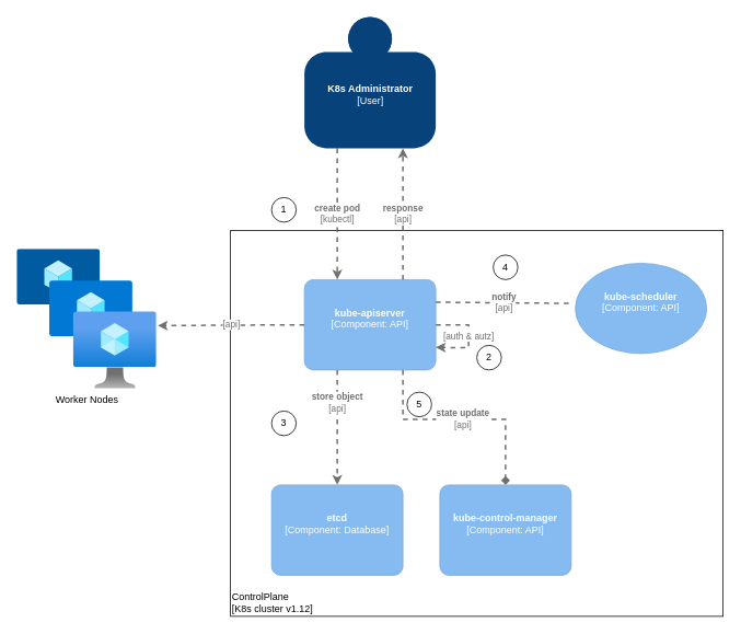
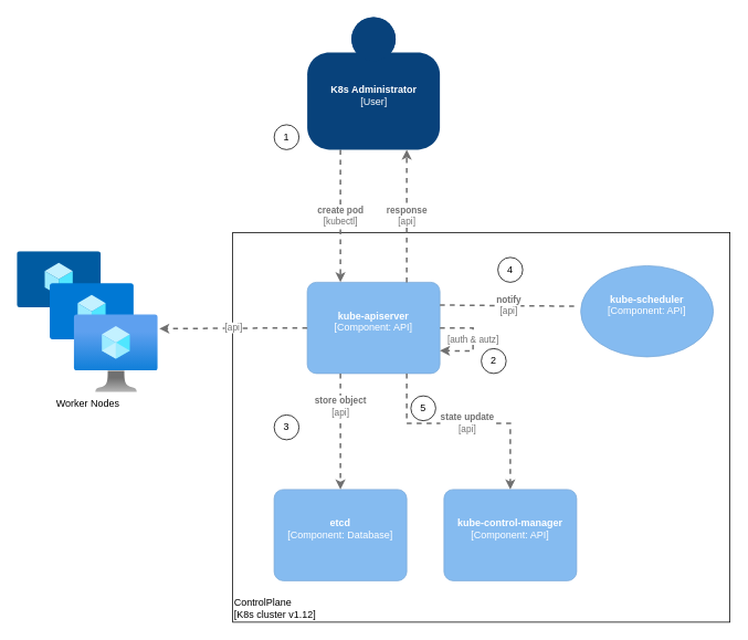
  <mxCell id="0" />
  <mxCell id="1" parent="0" />
  <mxCell id="2" value="&lt;div style=&quot;text-align: left&quot;&gt;ControlPlane&lt;/div&gt;&lt;div style=&quot;text-align: left&quot;&gt;[K8s cluster v1.12]&lt;/div&gt;" style="rounded=0;whiteSpace=wrap;html=1;labelBackgroundColor=none;fillColor=#ffffff;fontColor=#000000;align=left;arcSize=5;strokeColor=#000000;verticalAlign=bottom;metaEdit=1;metaData={&quot;c4Type&quot;:{&quot;editable&quot;:false}};points=[[0.25,0,0],[0.5,0,0],[0.75,0,0],[1,0.25,0],[1,0.5,0],[1,0.75,0],[0.75,1,0],[0.5,1,0],[0.25,1,0],[0,0.75,0],[0,0.5,0],[0,0.25,0]];" parent="1" vertex="1"><mxGeometry x="280" y="280" width="600" height="470" as="geometry" /></mxCell>
  <mxCell id="3" value="&lt;b&gt;kube-apiserver&lt;/b&gt;&lt;div&gt;[Component: API]&lt;/div&gt;&lt;br&gt;&lt;div&gt; &lt;/div&gt;" style="rounded=1;whiteSpace=wrap;html=1;labelBackgroundColor=none;fillColor=#85BBF0;fontColor=#ffffff;align=center;arcSize=10;strokeColor=#78A8D8;metaEdit=1;metaData={&quot;c4Type&quot;:{&quot;editable&quot;:false}};points=[[0.25,0,0],[0.5,0,0],[0.75,0,0],[1,0.25,0],[1,0.5,0],[1,0.75,0],[0.75,1,0],[0.5,1,0],[0.25,1,0],[0,0.75,0],[0,0.5,0],[0,0.25,0]];" parent="1" vertex="1"><mxGeometry x="370" y="340" width="160" height="110.0" as="geometry" /></mxCell>
  <mxCell id="4" value="&lt;div style=&quot;text-align: left&quot;&gt;&lt;div style=&quot;text-align: center&quot;&gt;&lt;b&gt;create pod&lt;/b&gt;&lt;/div&gt;&lt;div style=&quot;text-align: center&quot;&gt;[kubectl]&lt;/div&gt;&lt;/div&gt;" style="edgeStyle=none;rounded=0;html=1;entryX=0.25;entryY=0;jettySize=auto;orthogonalLoop=1;strokeColor=#707070;strokeWidth=2;fontColor=#707070;jumpStyle=none;dashed=1;metaEdit=1;metaData={&quot;c4Type&quot;:{&quot;editable&quot;:false}};entryDx=0;entryDy=0;entryPerimeter=0;exitX=0.25;exitY=1;exitDx=0;exitDy=0;exitPerimeter=0;" edge="1" parent="1" source="9" target="3"><mxGeometry width="160" relative="1" as="geometry"><mxPoint x="410" y="200" as="sourcePoint" /><mxPoint x="550" y="240" as="targetPoint" /></mxGeometry></mxCell>
  <mxCell id="5" value="&lt;b&gt;etcd&lt;/b&gt;&lt;div&gt;[Component: Database]&lt;/div&gt;&lt;br&gt;&lt;div&gt;&lt;/div&gt;" style="rounded=1;whiteSpace=wrap;html=1;labelBackgroundColor=none;fillColor=#85BBF0;fontColor=#ffffff;align=center;arcSize=10;strokeColor=#78A8D8;metaEdit=1;metaData={&quot;c4Type&quot;:{&quot;editable&quot;:false}};points=[[0.25,0,0],[0.5,0,0],[0.75,0,0],[1,0.25,0],[1,0.5,0],[1,0.75,0],[0.75,1,0],[0.5,1,0],[0.25,1,0],[0,0.75,0],[0,0.5,0],[0,0.25,0]];" vertex="1" parent="1"><mxGeometry x="330" y="590" width="160" height="110.0" as="geometry" /></mxCell>
  <mxCell id="6" value="&lt;div style=&quot;text-align: left&quot;&gt;&lt;div style=&quot;text-align: center&quot;&gt;&lt;b&gt;store object&lt;/b&gt;&lt;/div&gt;&lt;div style=&quot;text-align: center&quot;&gt;[api]&lt;/div&gt;&lt;/div&gt;" style="edgeStyle=none;rounded=0;html=1;entryX=0.5;entryY=0;jettySize=auto;orthogonalLoop=1;strokeColor=#707070;strokeWidth=2;fontColor=#707070;jumpStyle=none;dashed=1;metaEdit=1;metaData={&quot;c4Type&quot;:{&quot;editable&quot;:false}};exitX=0.25;exitY=1;exitDx=0;exitDy=0;exitPerimeter=0;entryDx=0;entryDy=0;entryPerimeter=0;" edge="1" parent="1" source="3" target="5"><mxGeometry x="-0.429" width="160" relative="1" as="geometry"><mxPoint x="450" y="540" as="sourcePoint" /><mxPoint x="610" y="540" as="targetPoint" /><mxPoint as="offset" /></mxGeometry></mxCell>
- <mxCell id="7" value="1" style="ellipse;whiteSpace=wrap;html=1;aspect=fixed;rounded=0;" vertex="1" parent="1"><mxGeometry x="330" y="240" width="30" height="30" as="geometry" /></mxCell>
+ <mxCell id="7" value="1" style="ellipse;whiteSpace=wrap;html=1;aspect=fixed;rounded=0;" vertex="1" parent="1"><mxGeometry x="330" y="150" width="30" height="30" as="geometry" /></mxCell>
  <mxCell id="8" value="3" style="ellipse;whiteSpace=wrap;html=1;aspect=fixed;rounded=0;" vertex="1" parent="1"><mxGeometry x="330" y="500" width="30" height="30" as="geometry" /></mxCell>
  <mxCell id="9" value="&lt;b&gt;K8s Administrator&lt;/b&gt;&lt;div&gt;[User]&lt;/div&gt;&lt;br&gt;&lt;div&gt; &lt;/div&gt;" style="html=1;dashed=0;whitespace=wrap;fillColor=#08427b;strokeColor=none;fontColor=#ffffff;shape=mxgraph.c4.person;align=center;metaEdit=1;points=[[0.5,0,0],[1,0.5,0],[1,0.75,0],[0.75,1,0],[0.5,1,0],[0.25,1,0],[0,0.75,0],[0,0.5,0]];metaData={&quot;c4Type&quot;:{&quot;editable&quot;:false}};rounded=0;" vertex="1" parent="1"><mxGeometry x="370" y="20" width="160" height="160" as="geometry" /></mxCell>
  <mxCell id="10" value="&lt;div style=&quot;text-align: left&quot;&gt;&lt;div style=&quot;text-align: center&quot;&gt;&lt;b&gt; &lt;/b&gt;&lt;/div&gt;&lt;div style=&quot;text-align: center&quot;&gt;[auth &amp; autz]&lt;/div&gt;&lt;/div&gt;" style="edgeStyle=none;rounded=0;html=1;entryX=1;entryY=0.75;jettySize=auto;orthogonalLoop=1;strokeColor=#707070;strokeWidth=2;fontColor=#707070;jumpStyle=none;dashed=1;metaEdit=1;metaData={&quot;c4Type&quot;:{&quot;editable&quot;:false}};entryDx=0;entryDy=0;entryPerimeter=0;exitX=1;exitY=0.5;exitDx=0;exitDy=0;exitPerimeter=0;" edge="1" parent="1" source="3" target="3"><mxGeometry width="160" relative="1" as="geometry"><mxPoint x="630" y="380" as="sourcePoint" /><mxPoint x="790" y="380" as="targetPoint" /><Array as="points"><mxPoint x="570" y="395" /><mxPoint x="570" y="423" /></Array></mxGeometry></mxCell>
  <mxCell id="11" value="2" style="ellipse;whiteSpace=wrap;html=1;aspect=fixed;rounded=0;" vertex="1" parent="1"><mxGeometry x="580" y="420" width="30" height="30" as="geometry" /></mxCell>
  <mxCell id="12" value="&lt;b&gt;kube-scheduler&lt;/b&gt;&lt;div&gt;[Component: API]&lt;/div&gt;&lt;br&gt;&lt;div&gt; &lt;/div&gt;" style="ellipse;whiteSpace=wrap;html=1;labelBackgroundColor=none;fillColor=#85BBF0;fontColor=#ffffff;align=center;arcSize=10;strokeColor=#78A8D8;metaEdit=1;metaData={&quot;c4Type&quot;:{&quot;editable&quot;:false}};points=[[0.25,0,0],[0.5,0,0],[0.75,0,0],[1,0.25,0],[1,0.5,0],[1,0.75,0],[0.75,1,0],[0.5,1,0],[0.25,1,0],[0,0.75,0],[0,0.5,0],[0,0.25,0]];" vertex="1" parent="1"><mxGeometry x="700" y="320" width="160" height="110.0" as="geometry" /></mxCell>
  <mxCell id="13" value="&lt;div style=&quot;text-align: left&quot;&gt;&lt;div style=&quot;text-align: center&quot;&gt;&lt;b&gt;response&lt;/b&gt;&lt;/div&gt;&lt;div style=&quot;text-align: center&quot;&gt;[api]&lt;/div&gt;&lt;/div&gt;" style="edgeStyle=none;rounded=0;html=1;entryX=0.75;entryY=1;jettySize=auto;orthogonalLoop=1;strokeColor=#707070;strokeWidth=2;fontColor=#707070;jumpStyle=none;dashed=1;metaEdit=1;metaData={&quot;c4Type&quot;:{&quot;editable&quot;:false}};exitX=0.75;exitY=0;exitDx=0;exitDy=0;exitPerimeter=0;entryDx=0;entryDy=0;entryPerimeter=0;" edge="1" parent="1" source="3" target="9"><mxGeometry width="160" relative="1" as="geometry"><mxPoint x="630" y="150" as="sourcePoint" /><mxPoint x="790" y="150" as="targetPoint" /></mxGeometry></mxCell>
  <mxCell id="14" value="&lt;div style=&quot;text-align: left&quot;&gt;&lt;div style=&quot;text-align: center&quot;&gt;&lt;b&gt;notify&lt;/b&gt;&lt;/div&gt;&lt;div style=&quot;text-align: center&quot;&gt;[api]&lt;/div&gt;&lt;/div&gt;" style="edgeStyle=none;rounded=0;html=1;entryX=-0.019;entryY=0.445;jettySize=auto;orthogonalLoop=1;strokeColor=#707070;strokeWidth=2;fontColor=#707070;jumpStyle=none;dashed=1;metaEdit=1;metaData={&quot;c4Type&quot;:{&quot;editable&quot;:false}};exitX=1;exitY=0.25;exitDx=0;exitDy=0;exitPerimeter=0;entryDx=0;entryDy=0;entryPerimeter=0;endArrow=none;" edge="1" parent="1" source="3" target="12"><mxGeometry width="160" relative="1" as="geometry"><mxPoint x="740" y="190" as="sourcePoint" /><mxPoint x="900" y="190" as="targetPoint" /></mxGeometry></mxCell>
  <mxCell id="15" value="&lt;b&gt;kube-control-manager&lt;/b&gt;&lt;div&gt;[Component: API]&lt;/div&gt;&lt;br&gt;&lt;div&gt; &lt;/div&gt;" style="rounded=1;whiteSpace=wrap;html=1;labelBackgroundColor=none;fillColor=#85BBF0;fontColor=#ffffff;align=center;arcSize=10;strokeColor=#78A8D8;metaEdit=1;metaData={&quot;c4Type&quot;:{&quot;editable&quot;:false}};points=[[0.25,0,0],[0.5,0,0],[0.75,0,0],[1,0.25,0],[1,0.5,0],[1,0.75,0],[0.75,1,0],[0.5,1,0],[0.25,1,0],[0,0.75,0],[0,0.5,0],[0,0.25,0]];" vertex="1" parent="1"><mxGeometry x="535" y="590" width="160" height="110.0" as="geometry" /></mxCell>
  <mxCell id="16" value="4" style="ellipse;whiteSpace=wrap;html=1;aspect=fixed;rounded=0;" vertex="1" parent="1"><mxGeometry x="600" y="310" width="30" height="30" as="geometry" /></mxCell>
- <mxCell id="17" value="&lt;div style=&quot;text-align: left&quot;&gt;&lt;div style=&quot;text-align: center&quot;&gt;&lt;b&gt;state update&lt;/b&gt;&lt;/div&gt;&lt;div style=&quot;text-align: center&quot;&gt;[api]&lt;/div&gt;&lt;/div&gt;" style="edgeStyle=none;rounded=0;html=1;entryX=0.5;entryY=0;jettySize=auto;orthogonalLoop=1;strokeColor=#707070;strokeWidth=2;fontColor=#707070;jumpStyle=none;dashed=1;metaEdit=1;metaData={&quot;c4Type&quot;:{&quot;editable&quot;:false}};exitX=0.75;exitY=1;exitDx=0;exitDy=0;exitPerimeter=0;entryDx=0;entryDy=0;entryPerimeter=0;endArrow=diamond;" edge="1" parent="1" source="3" target="15"><mxGeometry width="160" relative="1" as="geometry"><mxPoint x="540" y="680" as="sourcePoint" /><mxPoint x="700" y="680" as="targetPoint" /><Array as="points"><mxPoint x="490" y="510" /><mxPoint x="615" y="510" /></Array></mxGeometry></mxCell>
+ <mxCell id="17" value="&lt;div style=&quot;text-align: left&quot;&gt;&lt;div style=&quot;text-align: center&quot;&gt;&lt;b&gt;state update&lt;/b&gt;&lt;/div&gt;&lt;div style=&quot;text-align: center&quot;&gt;[api]&lt;/div&gt;&lt;/div&gt;" style="edgeStyle=none;rounded=0;html=1;entryX=0.5;entryY=0;jettySize=auto;orthogonalLoop=1;strokeColor=#707070;strokeWidth=2;fontColor=#707070;jumpStyle=none;dashed=1;metaEdit=1;metaData={&quot;c4Type&quot;:{&quot;editable&quot;:false}};exitX=0.75;exitY=1;exitDx=0;exitDy=0;exitPerimeter=0;entryDx=0;entryDy=0;entryPerimeter=0;" edge="1" parent="1" source="3" target="15"><mxGeometry width="160" relative="1" as="geometry"><mxPoint x="540" y="680" as="sourcePoint" /><mxPoint x="700" y="680" as="targetPoint" /><Array as="points"><mxPoint x="490" y="510" /><mxPoint x="615" y="510" /></Array></mxGeometry></mxCell>
  <mxCell id="18" value="5" style="ellipse;whiteSpace=wrap;html=1;aspect=fixed;rounded=0;" vertex="1" parent="1"><mxGeometry x="495" y="477" width="30" height="30" as="geometry" /></mxCell>
  <mxCell id="19" value="Worker Nodes" style="aspect=fixed;html=1;points=[];align=center;image;fontSize=12;image=img/lib/azure2/compute/VM_Scale_Sets.svg;rounded=0;" vertex="1" parent="1"><mxGeometry x="20" y="303" width="170" height="170" as="geometry" /></mxCell>
  <mxCell id="20" value="&lt;div style=&quot;text-align: left&quot;&gt;&lt;div style=&quot;text-align: center&quot;&gt;&lt;b&gt;&lt;/b&gt;&lt;/div&gt;&lt;div style=&quot;text-align: center&quot;&gt;[api]&lt;/div&gt;&lt;/div&gt;" style="edgeStyle=none;rounded=0;html=1;entryX=1.008;entryY=0.547;jettySize=auto;orthogonalLoop=1;strokeColor=#707070;strokeWidth=2;fontColor=#707070;jumpStyle=none;dashed=1;metaEdit=1;metaData={&quot;c4Type&quot;:{&quot;editable&quot;:false}};exitX=0;exitY=0.5;exitDx=0;exitDy=0;exitPerimeter=0;entryDx=0;entryDy=0;entryPerimeter=0;" edge="1" parent="1" source="3" target="19"><mxGeometry width="160" relative="1" as="geometry"><mxPoint x="70" y="660" as="sourcePoint" /><mxPoint x="230" y="660" as="targetPoint" /></mxGeometry></mxCell>
